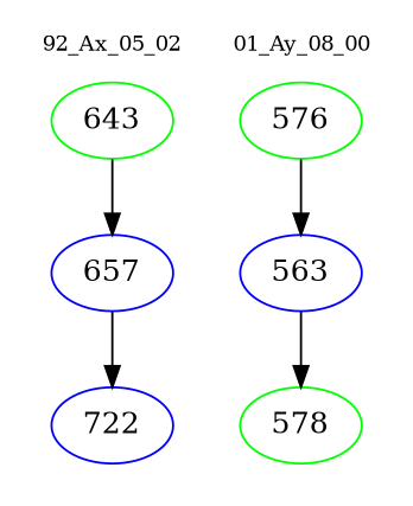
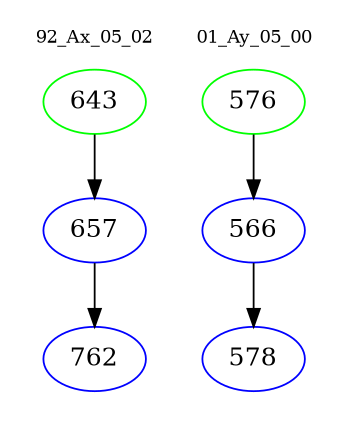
  digraph {
    node [color=blue]
    edge [color=black]
    n1 [color=green label=643]
    n2 [label=657]
-   n3 [label=722]
+   n3 [label=762]
    n4 [color=green label=576]
-   n5 [label=563]
-   n6 [color=green label=578]
+   n5 [label=566]
+   n6 [label=578]
    subgraph cluster_1 {
      color=white
      fontsize=10
      label="92_Ax_05_02"
      n1
      n2
      n3
    }
    subgraph cluster_2 {
      color=white
      fontsize=10
-     label="01_Ay_08_00"
+     label="01_Ay_05_00"
      n4
      n5
      n6
    }
    n1 -> n2
    n2 -> n3
    n4 -> n5
    n5 -> n6
  }
